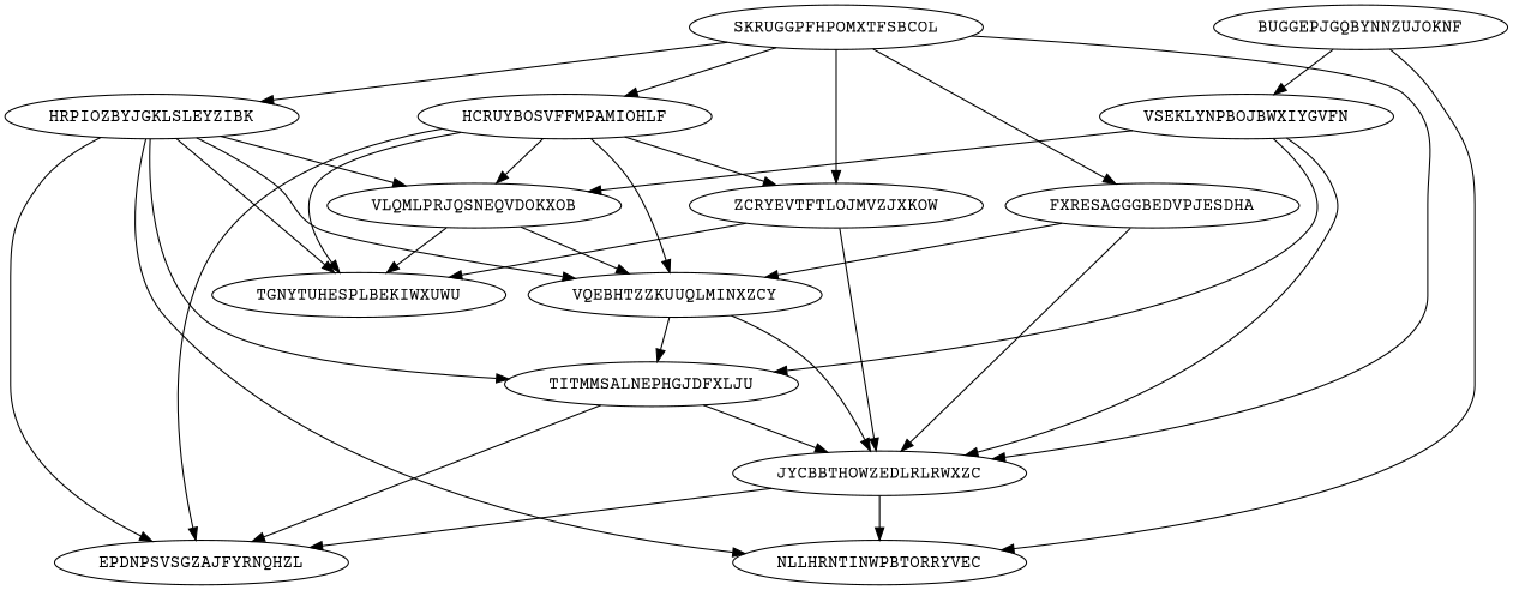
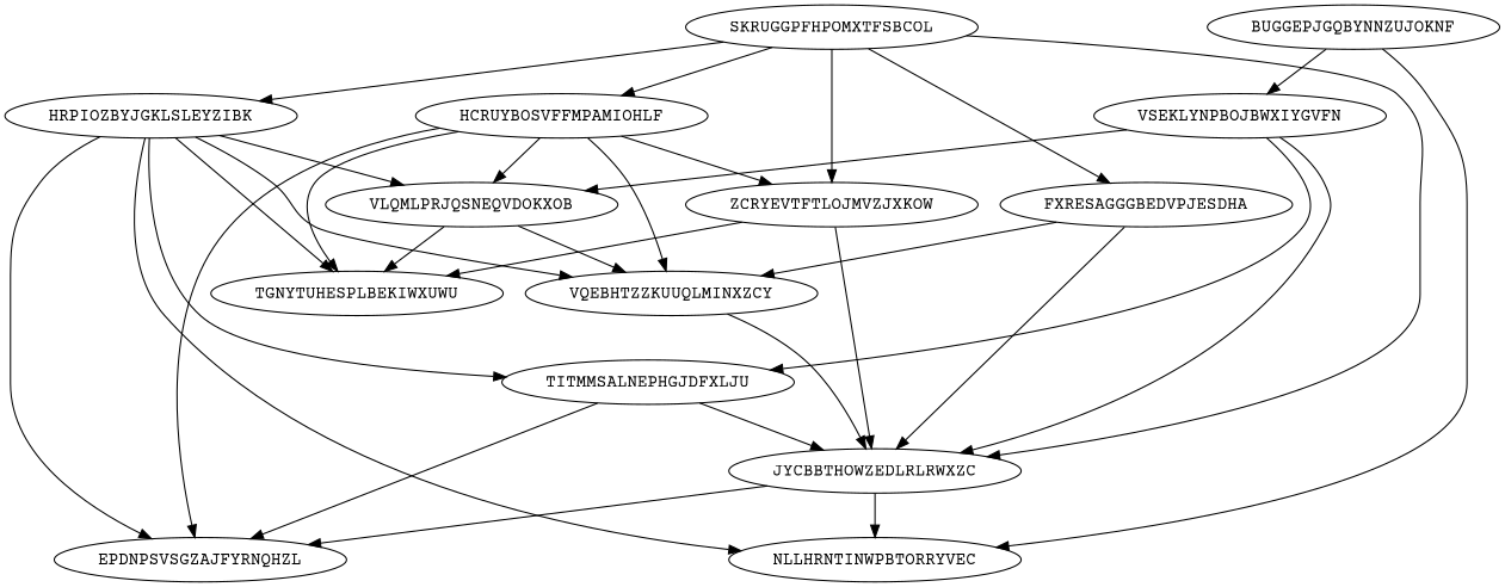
  digraph {
    fontname="Courier Prime"
    node [Weight=16 fontname="Courier Prime"]
    edge [Weight=12 fontname="Courier Prime"]
    VSEKLYNPBOJBWXIYGVFN [Weight=19]
    BUGGEPJGQBYNNZUJOKNF
    NLLHRNTINWPBTORRYVEC [Weight=20]
    JYCBBTHOWZEDLRLRWXZC [Weight=12]
    VLQMLPRJQSNEQVDOKXOB [Weight=11]
    TITMMSALNEPHGJDFXLJU [Weight=18]
    SKRUGGPFHPOMXTFSBCOL [Weight=13]
    HCRUYBOSVFFMPAMIOHLF [Weight=15]
    FXRESAGGGBEDVPJESDHA [Weight=20]
    ZCRYEVTFTLOJMVZJXKOW [Weight=12]
    HRPIOZBYJGKLSLEYZIBK
    EPDNPSVSGZAJFYRNQHZL
    TGNYTUHESPLBEKIWXUWU [Weight=12]
    VQEBHTZZKUUQLMINXZCY [Weight=19]
    VSEKLYNPBOJBWXIYGVFN -> JYCBBTHOWZEDLRLRWXZC [Weight=15]
    VSEKLYNPBOJBWXIYGVFN -> VLQMLPRJQSNEQVDOKXOB
    VSEKLYNPBOJBWXIYGVFN -> TITMMSALNEPHGJDFXLJU [Weight=13]
    BUGGEPJGQBYNNZUJOKNF -> VSEKLYNPBOJBWXIYGVFN
    BUGGEPJGQBYNNZUJOKNF -> NLLHRNTINWPBTORRYVEC
    JYCBBTHOWZEDLRLRWXZC -> NLLHRNTINWPBTORRYVEC [Weight=15]
    JYCBBTHOWZEDLRLRWXZC -> EPDNPSVSGZAJFYRNQHZL
    VLQMLPRJQSNEQVDOKXOB -> TGNYTUHESPLBEKIWXUWU [Weight=10]
    VLQMLPRJQSNEQVDOKXOB -> VQEBHTZZKUUQLMINXZCY [Weight=18]
    TITMMSALNEPHGJDFXLJU -> JYCBBTHOWZEDLRLRWXZC [Weight=18]
    TITMMSALNEPHGJDFXLJU -> EPDNPSVSGZAJFYRNQHZL [Weight=19]
    SKRUGGPFHPOMXTFSBCOL -> JYCBBTHOWZEDLRLRWXZC [Weight=13]
    SKRUGGPFHPOMXTFSBCOL -> HCRUYBOSVFFMPAMIOHLF [Weight=10]
    SKRUGGPFHPOMXTFSBCOL -> FXRESAGGGBEDVPJESDHA [Weight=11]
    SKRUGGPFHPOMXTFSBCOL -> ZCRYEVTFTLOJMVZJXKOW [Weight=14]
    SKRUGGPFHPOMXTFSBCOL -> HRPIOZBYJGKLSLEYZIBK [Weight=19]
    HCRUYBOSVFFMPAMIOHLF -> VLQMLPRJQSNEQVDOKXOB [Weight=16]
    HCRUYBOSVFFMPAMIOHLF -> ZCRYEVTFTLOJMVZJXKOW [Weight=13]
    HCRUYBOSVFFMPAMIOHLF -> EPDNPSVSGZAJFYRNQHZL [Weight=15]
    HCRUYBOSVFFMPAMIOHLF -> TGNYTUHESPLBEKIWXUWU [Weight=13]
    HCRUYBOSVFFMPAMIOHLF -> VQEBHTZZKUUQLMINXZCY [Weight=10]
    FXRESAGGGBEDVPJESDHA -> JYCBBTHOWZEDLRLRWXZC
    FXRESAGGGBEDVPJESDHA -> VQEBHTZZKUUQLMINXZCY [Weight=16]
    ZCRYEVTFTLOJMVZJXKOW -> JYCBBTHOWZEDLRLRWXZC [Weight=15]
    ZCRYEVTFTLOJMVZJXKOW -> TGNYTUHESPLBEKIWXUWU [Weight=18]
    HRPIOZBYJGKLSLEYZIBK -> NLLHRNTINWPBTORRYVEC [Weight=10]
    HRPIOZBYJGKLSLEYZIBK -> VLQMLPRJQSNEQVDOKXOB [Weight=14]
    HRPIOZBYJGKLSLEYZIBK -> TITMMSALNEPHGJDFXLJU [Weight=17]
    HRPIOZBYJGKLSLEYZIBK -> EPDNPSVSGZAJFYRNQHZL [Weight=17]
    HRPIOZBYJGKLSLEYZIBK -> TGNYTUHESPLBEKIWXUWU [Weight=15]
    HRPIOZBYJGKLSLEYZIBK -> VQEBHTZZKUUQLMINXZCY
    VQEBHTZZKUUQLMINXZCY -> JYCBBTHOWZEDLRLRWXZC [Weight=13]
-   VQEBHTZZKUUQLMINXZCY -> TITMMSALNEPHGJDFXLJU [Weight=18]
  }
